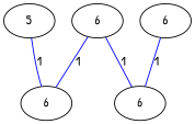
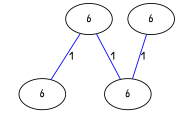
  graph {
    fontname="Patrick Hand"
    node [fontname="Patrick Hand"]
    edge [color=blue fontname="Patrick Hand"]
-   n1 [label=5]
    n2 [label=6]
    n3 [label=6]
    n4 [label=6]
    n5 [label=6]
-   n1 -- n2 [label=1]
    n3 -- n4 [label=1]
    n5 -- n2 [label=1]
    n5 -- n4 [label=1]
  }
